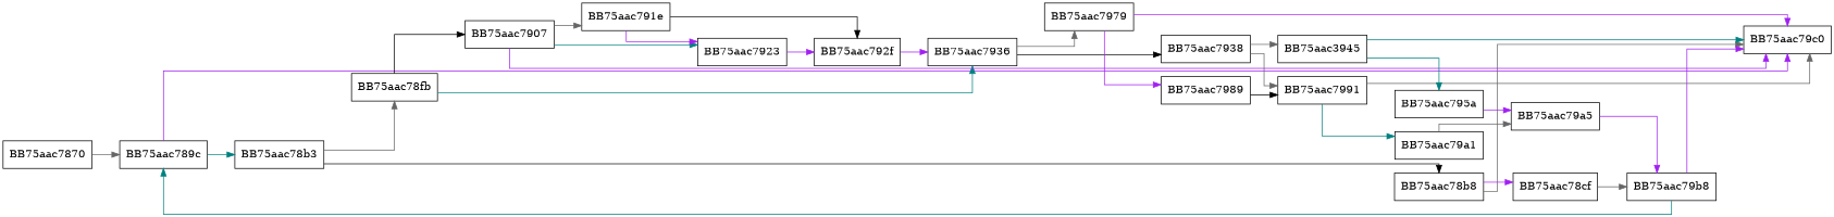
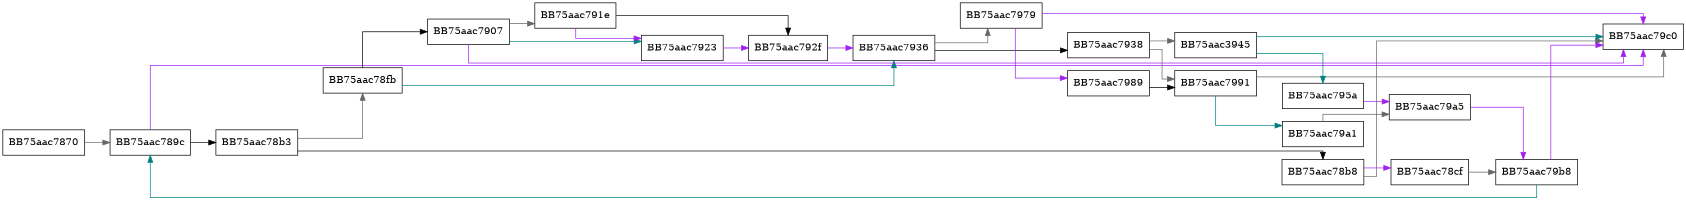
  digraph {
    rankdir=LR
    splines=ortho
    node [shape=box]
    edge [color=purple]
    BB75aac7870
    BB75aac789c
    BB75aac79c0
    BB75aac78b3
    BB75aac78fb
    BB75aac78b8
    BB75aac7936
    BB75aac7907
    BB75aac78cf
    BB75aac7979
    BB75aac7938
    BB75aac791e
    BB75aac7923
    BB75aac79b8
    BB75aac7989
    BB75aac7991
    n17 [label=BB75aac3945]
    BB75aac792f
    BB75aac79a1
    BB75aac795a
    BB75aac79a5
    BB75aac7870 -> BB75aac789c [color=gray40]
    BB75aac789c -> BB75aac79c0
-   BB75aac789c -> BB75aac78b3 [color=teal]
+   BB75aac789c -> BB75aac78b3 [color=black]
    BB75aac78b3 -> BB75aac78fb [color=gray40]
    BB75aac78b3 -> BB75aac78b8 [color=black]
    BB75aac78fb -> BB75aac7936 [color=teal]
    BB75aac78fb -> BB75aac7907 [color=black]
    BB75aac78b8 -> BB75aac79c0 [color=gray40]
    BB75aac78b8 -> BB75aac78cf
    BB75aac7936 -> BB75aac7979 [color=gray40]
    BB75aac7936 -> BB75aac7938 [color=black]
    BB75aac7907 -> BB75aac79c0
    BB75aac7907 -> BB75aac791e [color=gray40]
    BB75aac7907 -> BB75aac7923 [color=teal]
    BB75aac78cf -> BB75aac79b8 [color=gray40]
    BB75aac7979 -> BB75aac79c0
    BB75aac7979 -> BB75aac7989
    BB75aac7938 -> BB75aac7991 [color=gray40]
    BB75aac7938 -> n17 [color=gray40]
    BB75aac791e -> BB75aac7923
    BB75aac791e -> BB75aac792f [color=black]
    BB75aac7923 -> BB75aac792f
    BB75aac79b8 -> BB75aac789c [color=teal]
    BB75aac79b8 -> BB75aac79c0
    BB75aac7989 -> BB75aac7991 [color=black]
    BB75aac7991 -> BB75aac79c0 [color=gray40]
    BB75aac7991 -> BB75aac79a1 [color=teal]
    n17 -> BB75aac79c0 [color=teal]
    n17 -> BB75aac795a [color=teal]
    BB75aac792f -> BB75aac7936
    BB75aac79a1 -> BB75aac79a5 [color=gray40]
    BB75aac795a -> BB75aac79a5
    BB75aac79a5 -> BB75aac79b8
  }
